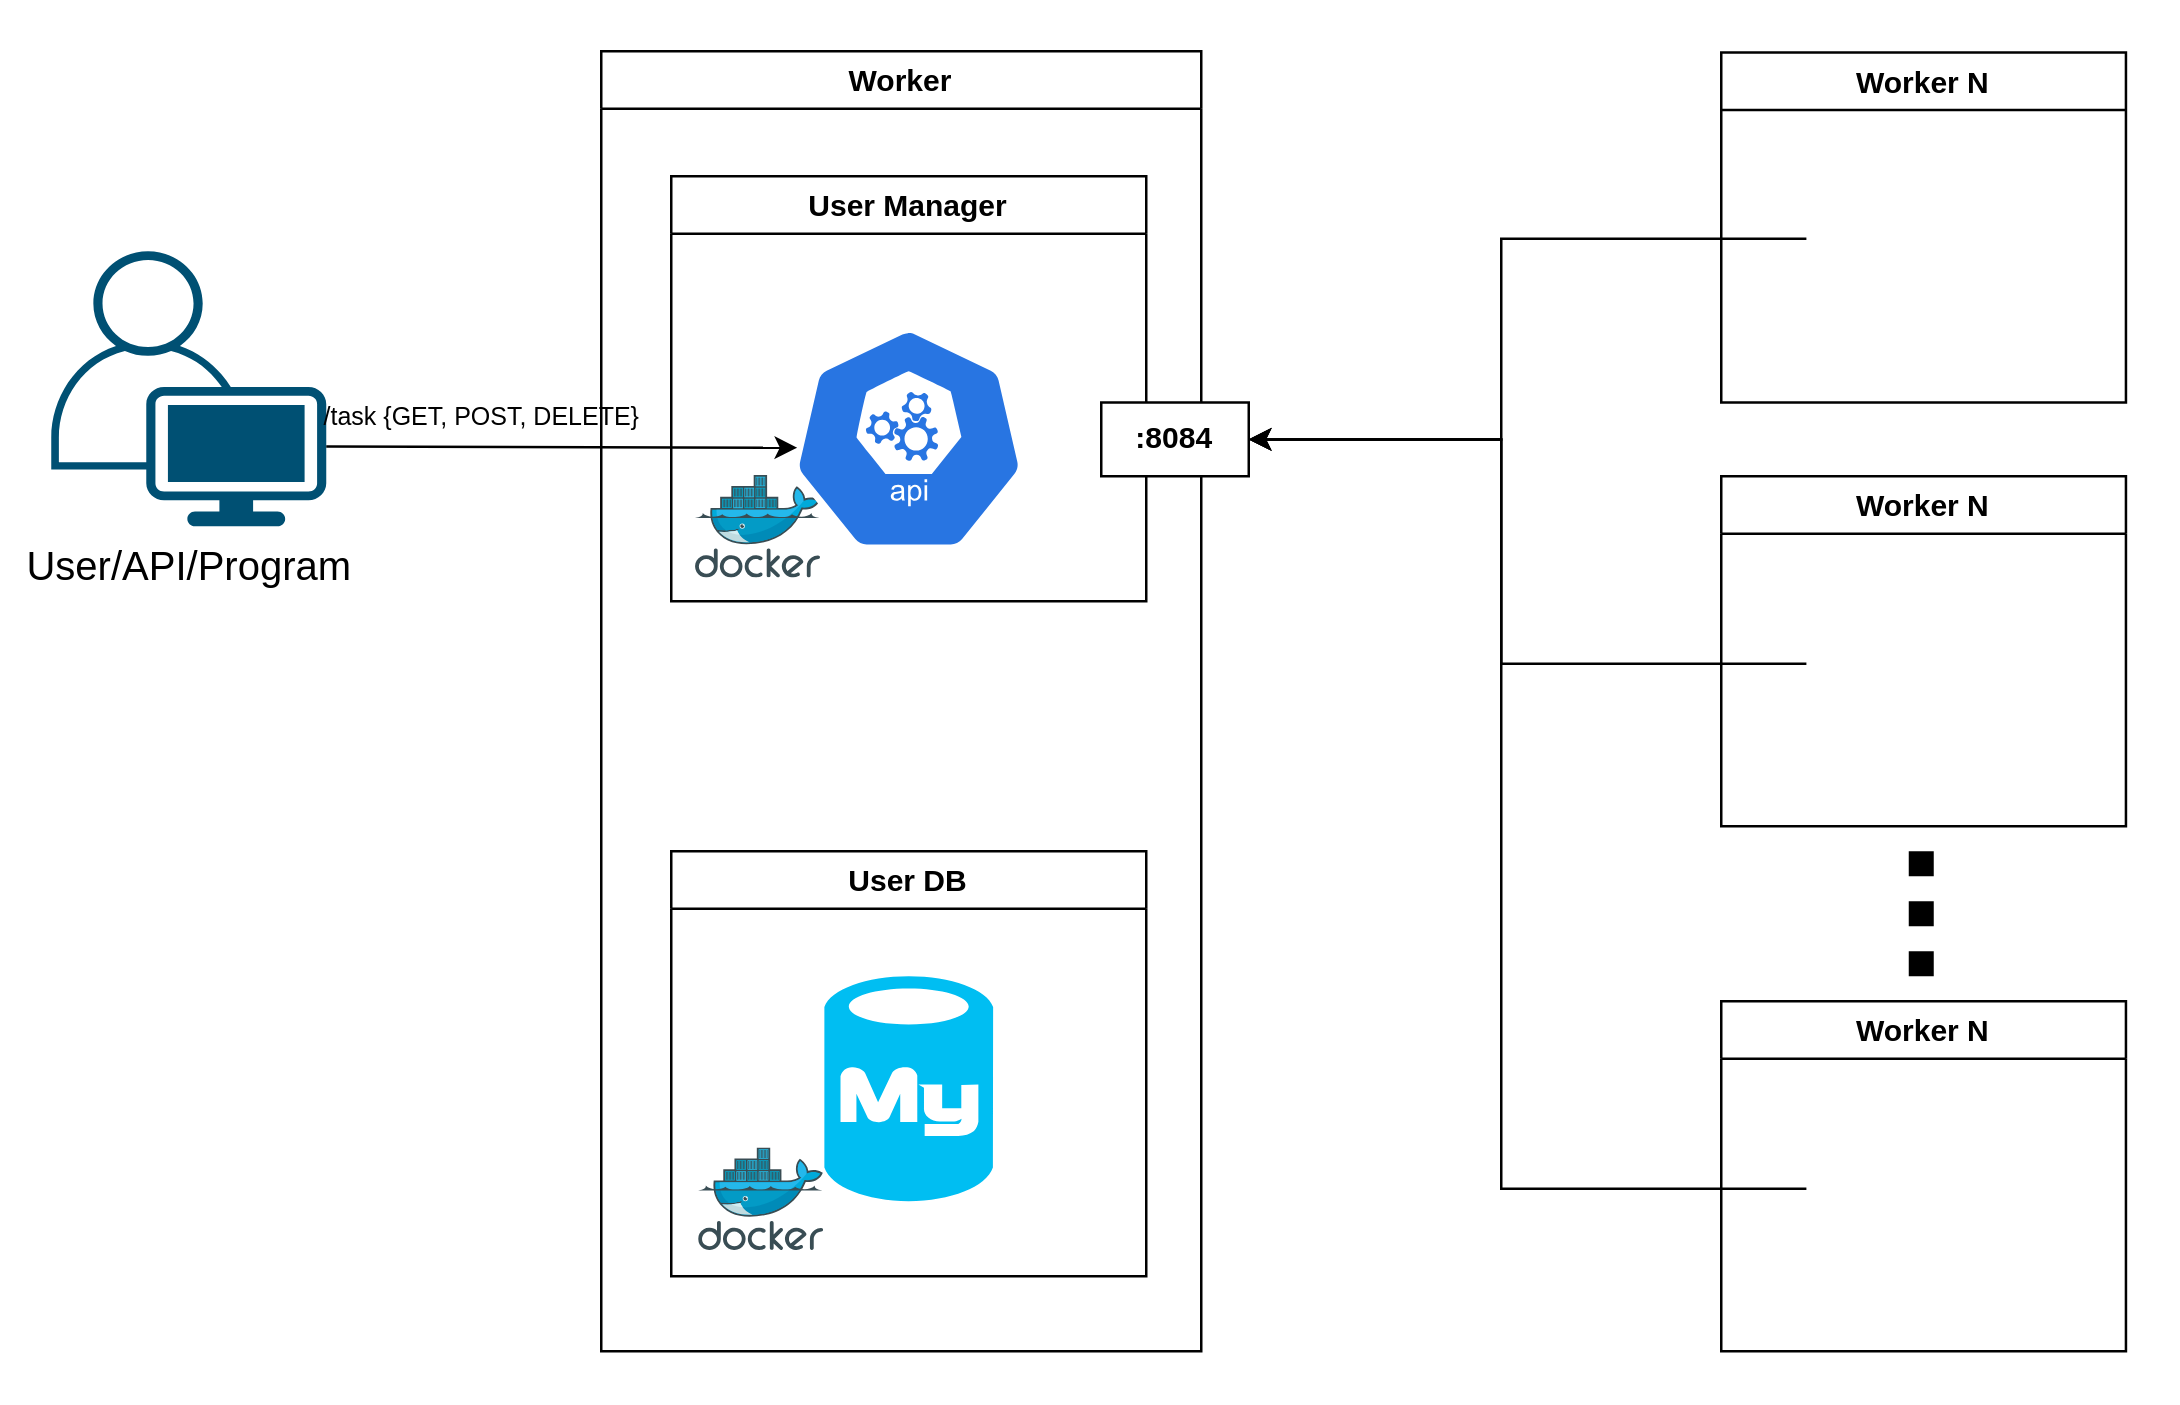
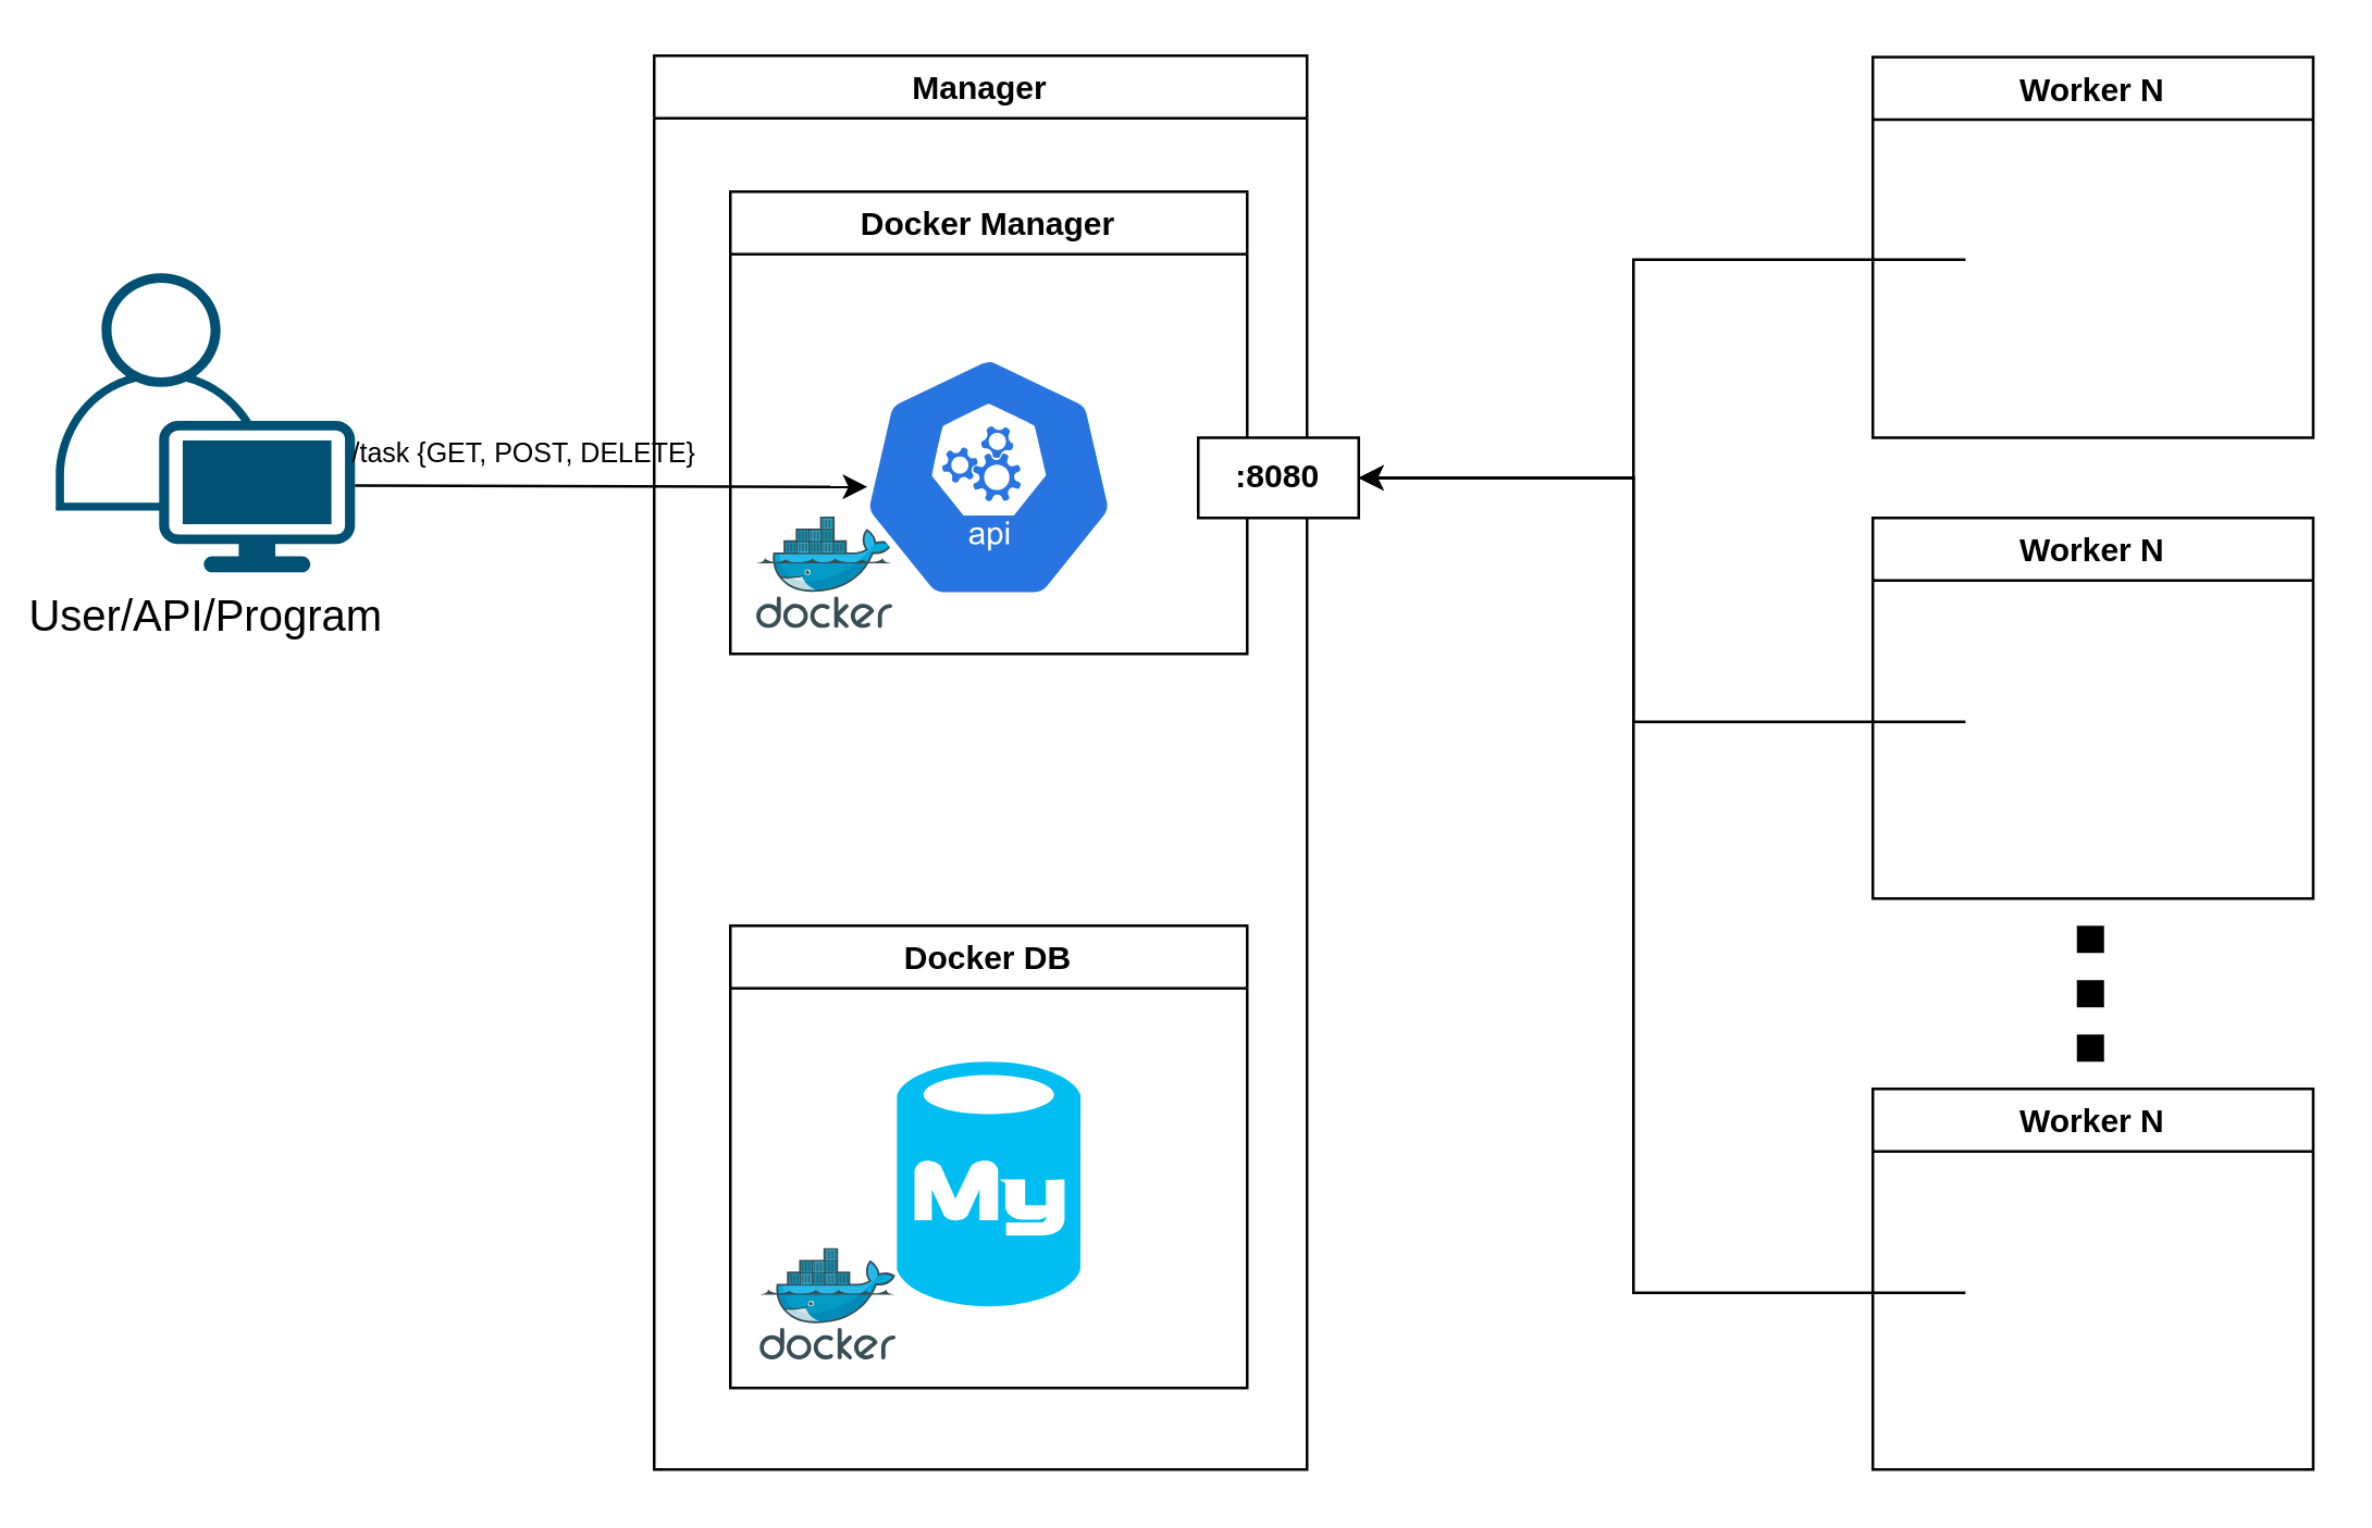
  <mxCell id="0" />
  <mxCell id="1" parent="0" />
- <mxCell id="2" value="Worker" style="swimlane;rounded=0;fillColor=none;" parent="1" vertex="1"><mxGeometry x="240" y="20" width="240" height="520" as="geometry" /></mxCell>
+ <mxCell id="2" value="Manager" style="swimlane;rounded=0;fillColor=none;" parent="1" vertex="1"><mxGeometry x="240" y="20" width="240" height="520" as="geometry" /></mxCell>
  <mxCell id="3" value="" style="image;sketch=0;aspect=fixed;html=1;points=[];align=center;fontSize=12;image=img/lib/mscae/Docker.svg;" parent="2" vertex="1"><mxGeometry x="38" y="170" width="50" height="41" as="geometry" /></mxCell>
  <mxCell id="4" value="" style="image;sketch=0;aspect=fixed;html=1;points=[];align=center;fontSize=12;image=img/lib/mscae/Docker.svg;" parent="2" vertex="1"><mxGeometry x="39.25" y="439" width="50" height="41" as="geometry" /></mxCell>
- <mxCell id="5" value="User Manager" style="swimlane;" parent="1" vertex="1"><mxGeometry x="268" y="70" width="190" height="170" as="geometry" /></mxCell>
+ <mxCell id="5" value="Docker Manager" style="swimlane;" parent="1" vertex="1"><mxGeometry x="268" y="70" width="190" height="170" as="geometry" /></mxCell>
  <mxCell id="6" value="" style="sketch=0;html=1;dashed=0;whitespace=wrap;fillColor=#2875E2;strokeColor=#ffffff;points=[[0.005,0.63,0],[0.1,0.2,0],[0.9,0.2,0],[0.5,0,0],[0.995,0.63,0],[0.72,0.99,0],[0.5,1,0],[0.28,0.99,0]];verticalLabelPosition=bottom;align=center;verticalAlign=top;shape=mxgraph.kubernetes.icon;prIcon=api" parent="5" vertex="1"><mxGeometry x="48.13" y="60" width="93.75" height="90" as="geometry" /></mxCell>
- <mxCell id="7" value="User DB" style="swimlane;fillColor=none;" parent="1" vertex="1"><mxGeometry x="268" y="340" width="190" height="170" as="geometry" /></mxCell>
+ <mxCell id="7" value="Docker DB" style="swimlane;fillColor=none;" parent="1" vertex="1"><mxGeometry x="268" y="340" width="190" height="170" as="geometry" /></mxCell>
  <mxCell id="8" value="" style="verticalLabelPosition=bottom;html=1;verticalAlign=top;align=center;strokeColor=none;fillColor=#00BEF2;shape=mxgraph.azure.mysql_database;" parent="7" vertex="1"><mxGeometry x="61.25" y="50" width="67.5" height="90" as="geometry" /></mxCell>
  <mxCell id="9" value="Worker N" style="swimlane;startSize=23;fillColor=none;" parent="1" vertex="1"><mxGeometry x="688" y="400" width="161.88" height="140" as="geometry" /></mxCell>
  <mxCell id="10" value="" style="fontColor=#000000;verticalAlign=middle;verticalLabelPosition=middle;labelPosition=right;align=left;html=1;outlineConnect=0;fillColor=#d6d6d6;strokeColor=#999;gradientColor=none;gradientDirection=north;strokeWidth=2;shape=stencil(fZHBDsIgDIafhuOWDfQBzNTTjt6XCriRbLDA5vTtLVRjtkQTUtqvP9AWJqrQwagZLyCMWk5MHBnnd/AGrj1ijpmOYMkLii0MmlBt7PxAckm2dq0jxbI6IU6sOLDoF19HVDfndevdbNVKsdF91GaANpYZvKTLu2kaAxOoO+OSyorcSGdvxirtc+kGpAomwC3ygHuPBYbs6sGqkAkEfPemTYJkQ5N0TR+by/Ylz0fbUl8Pevo9h+cqWjZT2k4t1vmnT1Gh4MdI0Elp+qqUeQE=);labelBackgroundColor=none;rounded=1;dashed=1;" vertex="1" parent="9"><mxGeometry x="25.94" y="24.5" width="110" height="110" as="geometry" /></mxCell>
  <mxCell id="11" style="rounded=0;orthogonalLoop=1;jettySize=auto;html=1;dashed=1;endArrow=none;endFill=0;strokeWidth=10;dashPattern=1 1;edgeStyle=orthogonalEdgeStyle;" parent="1" edge="1"><mxGeometry relative="1" as="geometry"><mxPoint x="768" y="340" as="sourcePoint" /><mxPoint x="768" y="400" as="targetPoint" /></mxGeometry></mxCell>
  <mxCell id="12" value="&lt;font style=&quot;font-size: 16px;&quot;&gt;User/API/Program&lt;/font&gt;" style="points=[[0.35,0,0],[0.98,0.51,0],[1,0.71,0],[0.67,1,0],[0,0.795,0],[0,0.65,0]];verticalLabelPosition=bottom;sketch=0;html=1;verticalAlign=top;aspect=fixed;align=center;pointerEvents=1;shape=mxgraph.cisco19.user;fillColor=#005073;strokeColor=none;" parent="1" vertex="1"><mxGeometry x="20" y="100" width="110" height="110" as="geometry" /></mxCell>
  <mxCell id="13" style="edgeStyle=orthogonalEdgeStyle;rounded=0;orthogonalLoop=1;jettySize=auto;html=1;startArrow=none;startFill=0;exitX=1;exitY=0.71;exitDx=0;exitDy=0;exitPerimeter=0;entryX=0.024;entryY=0.54;entryDx=0;entryDy=0;entryPerimeter=0;jumpStyle=arc;" parent="1" source="12" target="6" edge="1"><mxGeometry relative="1" as="geometry"><mxPoint x="170" y="180" as="sourcePoint" /><mxPoint x="310" y="178" as="targetPoint" /></mxGeometry></mxCell>
  <mxCell id="14" value="&lt;font style=&quot;font-size: 10px;&quot;&gt;/task {GET, POST, DELETE}&lt;/font&gt;" style="edgeLabel;html=1;align=center;verticalAlign=middle;resizable=0;points=[];labelBackgroundColor=none;" parent="13" vertex="1" connectable="0"><mxGeometry x="-0.229" y="2" relative="1" as="geometry"><mxPoint x="-12" y="-11" as="offset" /></mxGeometry></mxCell>
- <mxCell id="15" value="&lt;b&gt;:8084&lt;/b&gt;" style="rounded=0;whiteSpace=wrap;html=1;labelBackgroundColor=none;fillColor=default;fillStyle=auto;" parent="1" vertex="1"><mxGeometry x="440" y="160.5" width="59" height="29.5" as="geometry" /></mxCell>
+ <mxCell id="15" value="&lt;b&gt;:8080&lt;/b&gt;" style="rounded=0;whiteSpace=wrap;html=1;labelBackgroundColor=none;fillColor=default;fillStyle=auto;" parent="1" vertex="1"><mxGeometry x="440" y="160.5" width="59" height="29.5" as="geometry" /></mxCell>
  <mxCell id="16" style="edgeStyle=orthogonalEdgeStyle;rounded=0;jumpStyle=arc;orthogonalLoop=1;jettySize=auto;html=1;entryX=1;entryY=0.5;entryDx=0;entryDy=0;startArrow=none;startFill=0;" parent="1" target="15" edge="1"><mxGeometry relative="1" as="geometry"><Array as="points"><mxPoint x="600" y="95" /><mxPoint x="600" y="175" /></Array><mxPoint x="722.06" y="95" as="sourcePoint" /></mxGeometry></mxCell>
  <mxCell id="17" style="edgeStyle=orthogonalEdgeStyle;rounded=0;jumpStyle=arc;orthogonalLoop=1;jettySize=auto;html=1;entryX=1;entryY=0.5;entryDx=0;entryDy=0;startArrow=none;startFill=0;" parent="1" target="15" edge="1"><mxGeometry relative="1" as="geometry"><Array as="points"><mxPoint x="600" y="265" /><mxPoint x="600" y="175" /></Array><mxPoint x="722.06" y="265" as="sourcePoint" /></mxGeometry></mxCell>
  <mxCell id="18" style="edgeStyle=orthogonalEdgeStyle;rounded=0;jumpStyle=arc;orthogonalLoop=1;jettySize=auto;html=1;entryX=1;entryY=0.5;entryDx=0;entryDy=0;startArrow=none;startFill=0;" parent="1" target="15" edge="1"><mxGeometry relative="1" as="geometry"><Array as="points"><mxPoint x="600" y="475" /><mxPoint x="600" y="175" /></Array><mxPoint x="722.06" y="475" as="sourcePoint" /></mxGeometry></mxCell>
  <mxCell id="19" value="Worker N" style="swimlane;startSize=23;fillColor=none;" vertex="1" parent="1"><mxGeometry x="688" y="20.5" width="161.88" height="140" as="geometry" /></mxCell>
  <mxCell id="20" value="" style="fontColor=#000000;verticalAlign=middle;verticalLabelPosition=middle;labelPosition=right;align=left;html=1;outlineConnect=0;fillColor=#d6d6d6;strokeColor=#999;gradientColor=none;gradientDirection=north;strokeWidth=2;shape=stencil(fZHBDsIgDIafhuOWDfQBzNTTjt6XCriRbLDA5vTtLVRjtkQTUtqvP9AWJqrQwagZLyCMWk5MHBnnd/AGrj1ijpmOYMkLii0MmlBt7PxAckm2dq0jxbI6IU6sOLDoF19HVDfndevdbNVKsdF91GaANpYZvKTLu2kaAxOoO+OSyorcSGdvxirtc+kGpAomwC3ygHuPBYbs6sGqkAkEfPemTYJkQ5N0TR+by/Ylz0fbUl8Pevo9h+cqWjZT2k4t1vmnT1Gh4MdI0Elp+qqUeQE=);labelBackgroundColor=none;rounded=1;dashed=1;" vertex="1" parent="19"><mxGeometry x="25.94" y="24.5" width="110" height="110" as="geometry" /></mxCell>
  <mxCell id="21" value="Worker N" style="swimlane;startSize=23;fillColor=none;" vertex="1" parent="1"><mxGeometry x="688" y="190" width="161.88" height="140" as="geometry" /></mxCell>
  <mxCell id="22" value="" style="fontColor=#000000;verticalAlign=middle;verticalLabelPosition=middle;labelPosition=right;align=left;html=1;outlineConnect=0;fillColor=#d6d6d6;strokeColor=#999;gradientColor=none;gradientDirection=north;strokeWidth=2;shape=stencil(fZHBDsIgDIafhuOWDfQBzNTTjt6XCriRbLDA5vTtLVRjtkQTUtqvP9AWJqrQwagZLyCMWk5MHBnnd/AGrj1ijpmOYMkLii0MmlBt7PxAckm2dq0jxbI6IU6sOLDoF19HVDfndevdbNVKsdF91GaANpYZvKTLu2kaAxOoO+OSyorcSGdvxirtc+kGpAomwC3ygHuPBYbs6sGqkAkEfPemTYJkQ5N0TR+by/Ylz0fbUl8Pevo9h+cqWjZT2k4t1vmnT1Gh4MdI0Elp+qqUeQE=);labelBackgroundColor=none;rounded=1;dashed=1;" vertex="1" parent="21"><mxGeometry x="25.94" y="24.5" width="110" height="110" as="geometry" /></mxCell>
